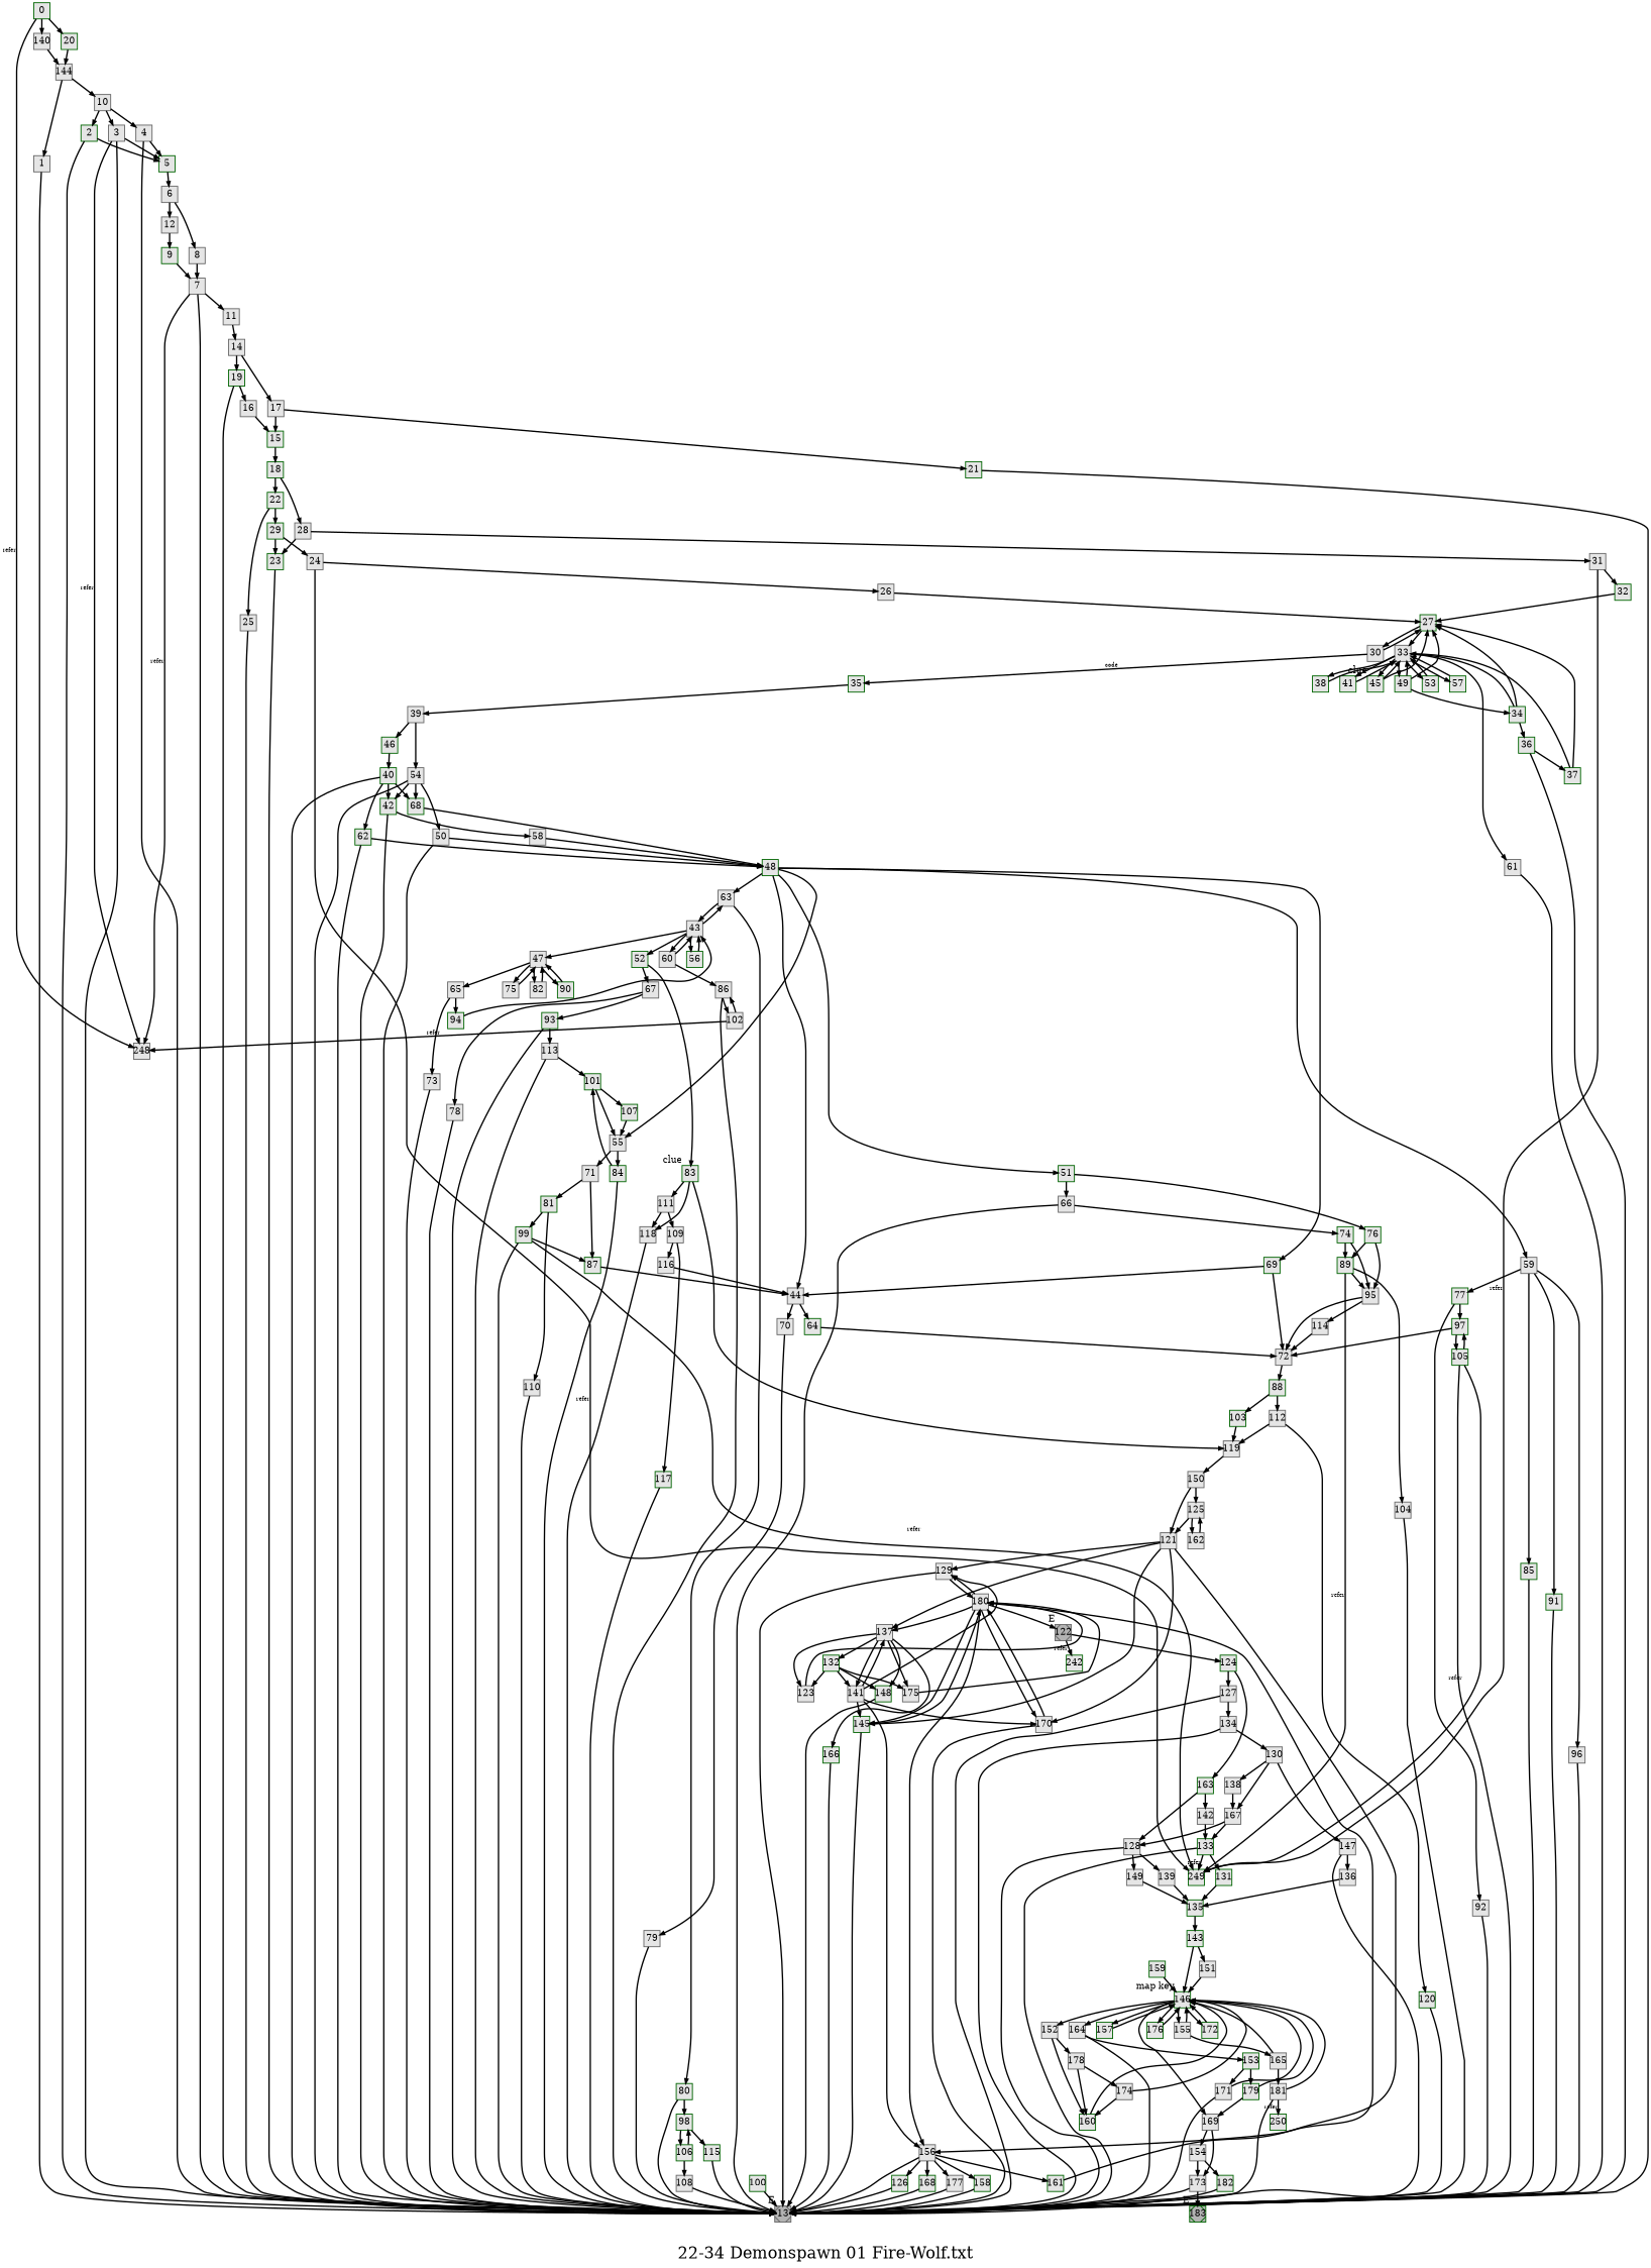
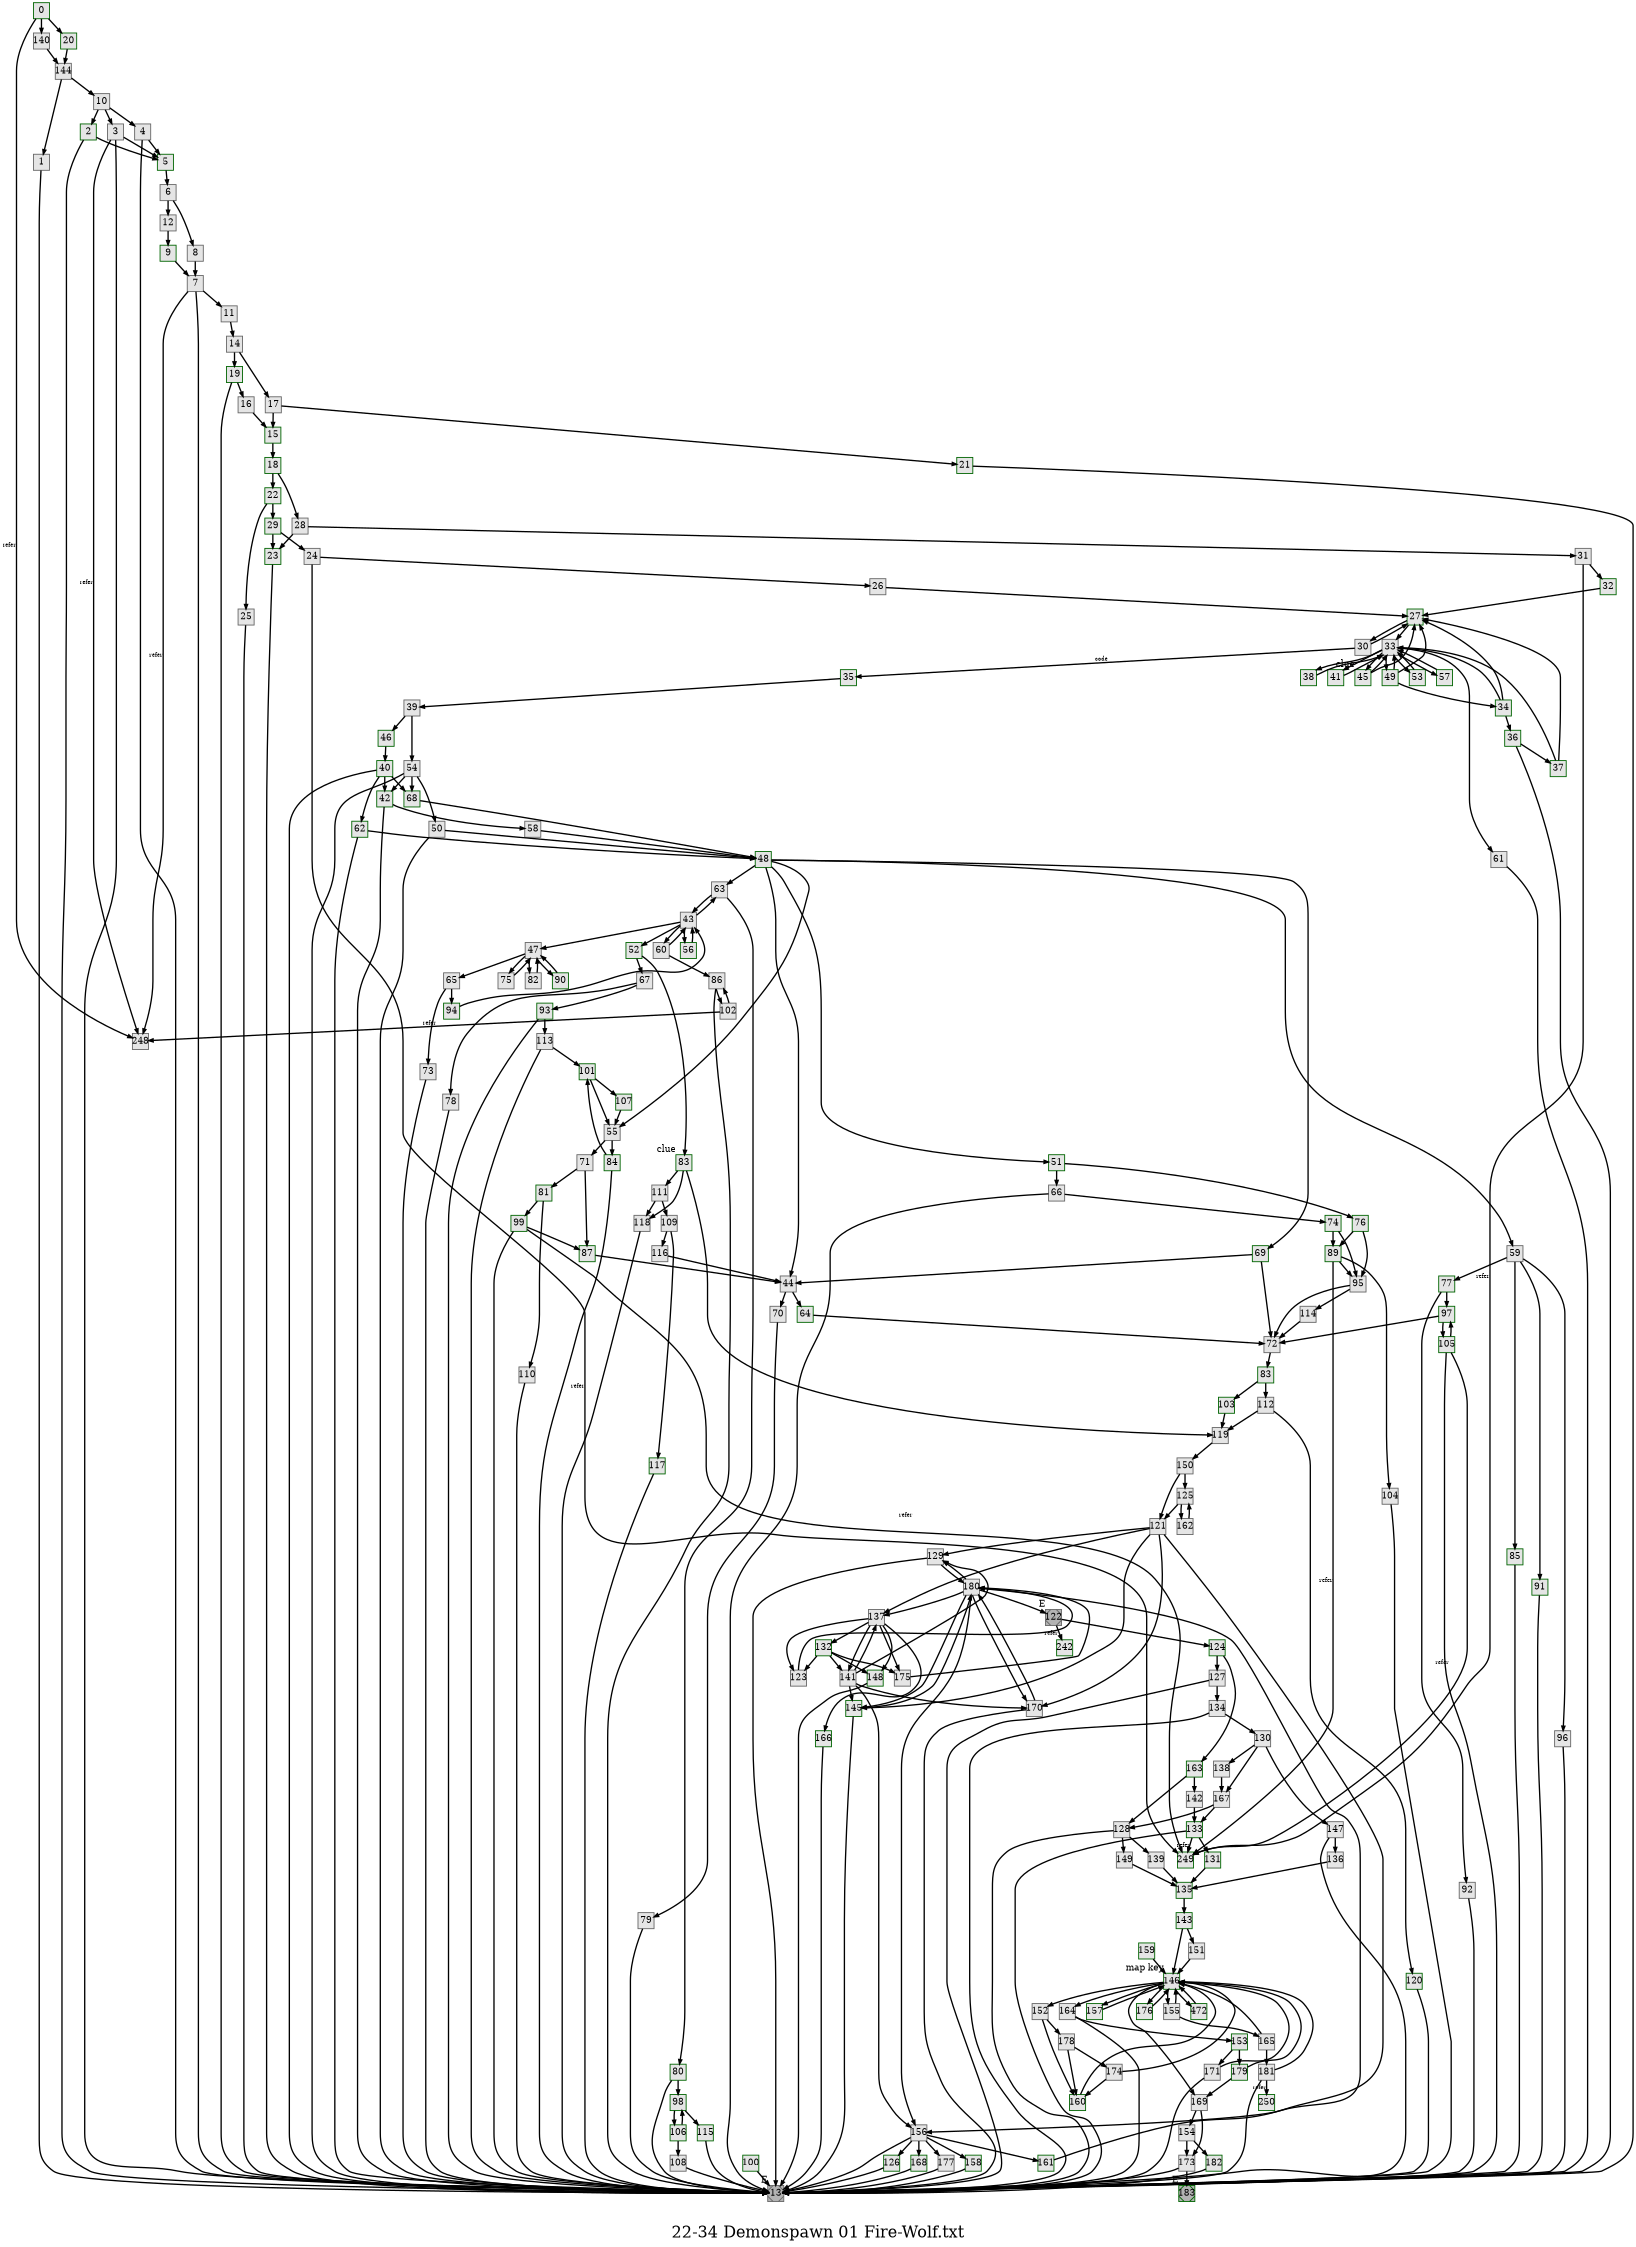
  digraph {
    fontsize=36
    label="22-34 Demonspawn 01 Fire-Wolf.txt"
    nodesep=0.35
    ordering=out
    rankdir=TB
    ranksep=0.45
    node [color=gray40 fillcolor=grey90 fixedsize=true fontsize=20 labelfloat=true margin="0,0" penwidth=2 regular=true shape=rect style=filled]
    edge [fontsize=12 labelfloat=true penwidth=3]
    0 [color=darkgreen]
    248
    140
    20 [color=darkgreen]
    144
    1
    10
    13 [fillcolor=grey70 shape=Msquare xlabel=E]
    2 [color=darkgreen]
    5 [color=darkgreen]
    6
    12
    8
    3
    4
    9 [color=darkgreen]
    7
    11
    14
    19 [color=darkgreen]
    17
    16
    15 [color=darkgreen]
    21 [color=darkgreen]
    18 [color=darkgreen]
    22 [color=darkgreen]
    28
    25
    29 [color=darkgreen]
    23 [color=darkgreen]
    31
    24
    249 [color=darkgreen]
    32 [color=darkgreen]
    26
    27 [color=darkgreen]
    30
    33
    35 [color=darkgreen]
    38 [color=darkgreen]
    41 [color=darkgreen]
    45 [color=darkgreen xlabel=clue]
    49 [color=darkgreen]
    53 [color=darkgreen]
    57 [color=darkgreen]
    61
    39
    34 [color=darkgreen]
    46 [color=darkgreen]
    54
    36 [color=darkgreen]
    37 [color=darkgreen]
    40 [color=darkgreen]
    42 [color=darkgreen]
    68 [color=darkgreen]
    50
    62 [color=darkgreen]
    58
    48 [color=darkgreen]
    63
    44
    51 [color=darkgreen]
    55
    59
    69 [color=darkgreen]
    43
    47
    52 [color=darkgreen]
    56 [color=darkgreen]
    60
    65
    75
    82
    90 [color=darkgreen]
    67
    83 [color=darkgreen xlabel=clue]
    86
    80 [color=darkgreen]
    73
    94 [color=darkgreen]
    78
    93 [color=darkgreen]
    111
    119
    118
    102
    98 [color=darkgreen]
    70
    64 [color=darkgreen]
    79
    72
-   88 [color=darkgreen]
+   88 [color=darkgreen label=83]
    66
    76 [color=darkgreen]
    71
    84 [color=darkgreen]
    77 [color=darkgreen]
    85 [color=darkgreen]
    91 [color=darkgreen]
    96
    74 [color=darkgreen]
    89 [color=darkgreen]
    95
    81 [color=darkgreen]
    87 [color=darkgreen]
    101 [color=darkgreen]
    92
    97 [color=darkgreen]
    104
    114
    113
    100 [color=darkgreen]
    109
    150
    99 [color=darkgreen]
    110
    107 [color=darkgreen]
    105 [color=darkgreen]
    106 [color=darkgreen]
    115 [color=darkgreen]
    103 [color=darkgreen]
    112
    120 [color=darkgreen]
    108
    116
    117 [color=darkgreen]
    121
    125
    129
    137
    145 [color=darkgreen]
    156
    170
    162
    180
    123
    132 [color=darkgreen]
    175
    141
    148 [color=darkgreen]
    166 [color=darkgreen]
    126 [color=darkgreen]
    161 [color=darkgreen]
    168 [color=darkgreen]
    177
    158 [color=darkgreen]
    122 [fillcolor=grey70 shape=Msquare xlabel=E]
    242 [color=darkgreen]
    124 [color=darkgreen]
    127
    163 [color=darkgreen]
    134
    128
    142
    130
    149
    139
    133 [color=darkgreen]
    138
    167
    147
    135 [color=darkgreen]
    143 [color=darkgreen]
    136
    131 [color=darkgreen]
    146 [color=darkgreen xlabel="map key"]
    151
    152
    157 [color=darkgreen]
    164
    169
    176 [color=darkgreen]
    155
-   172 [color=darkgreen]
+   172 [color=darkgreen label=472]
    160 [color=darkgreen]
    178
    153 [color=darkgreen]
    154
    173
    165
    174
    171
    179 [color=darkgreen]
    182 [color=darkgreen]
    183 [color=darkgreen fillcolor=grey70 shape=Msquare xlabel=E]
    181
    250 [color=darkgreen]
    159 [color=darkgreen]
    0 -> 248 [xlabel=refer]
    0 -> 140
    0 -> 20
    140 -> 144
    20 -> 144
    144 -> 1
    144 -> 10
    1 -> 13
    10 -> 2
    10 -> 3
    10 -> 4
    2 -> 13
    2 -> 5
    5 -> 6
    6 -> 12
    6 -> 8
    12 -> 9
    8 -> 7
    3 -> 248 [xlabel=refer]
    3 -> 13
    3 -> 5
    4 -> 13
    4 -> 5
    9 -> 7
    7 -> 248 [xlabel=refer]
    7 -> 13
    7 -> 11
    11 -> 14
    14 -> 19
    14 -> 17
    19 -> 13
    19 -> 16
    17 -> 15
    17 -> 21
    16 -> 15
    15 -> 18
    21 -> 13
    18 -> 22
    18 -> 28
    22 -> 25
    22 -> 29
    28 -> 23
    28 -> 31
    25 -> 13
    29 -> 23
    29 -> 24
    23 -> 13
    31 -> 249 [xlabel=refer]
    31 -> 32
    24 -> 249 [xlabel=refer]
    24 -> 26
    32 -> 27
    26 -> 27
    27 -> 30
    27 -> 33
    30 -> 27
    30 -> 35 [xlabel=code]
    33 -> 38
    33 -> 41
    33 -> 45
    33 -> 49
    33 -> 53
    33 -> 57
    33 -> 61
    35 -> 39
    38 -> 33
    41 -> 33
    45 -> 27
    45 -> 33
    49 -> 27
    49 -> 33
    49 -> 34
    53 -> 33
    57 -> 33
    61 -> 13
    39 -> 46
    39 -> 54
    34 -> 27
    34 -> 33
    34 -> 36
    46 -> 40
    54 -> 13
    54 -> 42
    54 -> 68
    54 -> 50
    36 -> 13
    36 -> 37
    37 -> 27
    37 -> 33
    40 -> 13
    40 -> 42
    40 -> 68
    40 -> 62
    42 -> 13
    42 -> 58
    68 -> 48
    50 -> 13
    50 -> 48
    62 -> 13
    62 -> 48
    58 -> 48
    48 -> 63
    48 -> 44
    48 -> 51
    48 -> 55
    48 -> 59
    48 -> 69
    63 -> 43
    63 -> 80
    44 -> 70
    44 -> 64
    51 -> 66
    51 -> 76
    55 -> 71
    55 -> 84
    59 -> 77
    59 -> 85
    59 -> 91
    59 -> 96
    69 -> 44
    69 -> 72
    43 -> 63
    43 -> 47
    43 -> 52
    43 -> 56
    43 -> 60
    47 -> 65
    47 -> 75
    47 -> 82
    47 -> 90
    52 -> 67
    52 -> 83
    56 -> 43
    60 -> 43
    60 -> 86
    65 -> 73
    65 -> 94
    75 -> 47
    82 -> 47
    90 -> 47
    67 -> 78
    67 -> 93
    83 -> 111
    83 -> 119
    83 -> 118
    86 -> 13
    86 -> 102
    80 -> 13
    80 -> 98
    73 -> 13
    94 -> 43
    78 -> 13
    93 -> 13
    93 -> 113
    111 -> 118
    111 -> 109
    119 -> 150
    118 -> 13
    102 -> 248 [xlabel=refer]
    102 -> 86
    98 -> 106
    98 -> 115
    70 -> 79
    64 -> 72
    79 -> 13
    72 -> 88
    88 -> 103
    88 -> 112
    66 -> 13
    66 -> 74
    76 -> 89
    76 -> 95
    71 -> 81
    71 -> 87
    84 -> 13
    84 -> 101
    77 -> 92
    77 -> 97
    85 -> 13
    91 -> 13
    96 -> 13
    74 -> 89
    74 -> 95
    89 -> 249 [xlabel=refer]
    89 -> 95
    89 -> 104
    95 -> 72
    95 -> 114
    81 -> 99
    81 -> 110
    87 -> 44
    101 -> 55
    101 -> 107
    92 -> 13
    97 -> 72
    97 -> 105
    104 -> 13
    114 -> 72
    113 -> 13
    113 -> 101
    100 -> 13
    109 -> 116
    109 -> 117
    150 -> 121
    150 -> 125
    99 -> 13
    99 -> 249 [xlabel=refer]
    99 -> 87
    110 -> 13
    107 -> 55
    105 -> 13
    105 -> 249 [xlabel=refer]
    105 -> 97
    106 -> 98
    106 -> 108
    115 -> 13
    103 -> 119
    112 -> 119
    112 -> 120
    120 -> 13
    108 -> 13
    116 -> 44
    117 -> 13
    121 -> 129
    121 -> 137
    121 -> 145
    121 -> 156
    121 -> 170
    125 -> 121
    125 -> 162
    129 -> 13
    129 -> 180
    137 -> 123
    137 -> 132
    137 -> 175
    137 -> 141
    137 -> 148
    137 -> 166
    145 -> 13
    145 -> 180
    156 -> 13
    156 -> 126
    156 -> 161
    156 -> 168
    156 -> 177
    156 -> 158
    170 -> 13
    170 -> 180
    162 -> 125
    180 -> 129
    180 -> 137
    180 -> 145
    180 -> 156
    180 -> 170
    180 -> 122
    123 -> 180
    132 -> 123
    132 -> 175
    132 -> 141
    132 -> 148
    175 -> 180
    141 -> 129
    141 -> 137
    141 -> 145
    141 -> 156
    141 -> 170
    148 -> 13
    166 -> 13
    126 -> 13
    161 -> 180
    168 -> 13
    177 -> 13
    158 -> 13
    122 -> 242 [xlabel=refer]
    122 -> 124
    124 -> 127
    124 -> 163
    127 -> 13
    127 -> 134
    163 -> 128
    163 -> 142
    134 -> 13
    134 -> 130
    128 -> 13
    128 -> 149
    128 -> 139
    142 -> 133
    130 -> 138
    130 -> 167
    130 -> 147
    149 -> 135
    139 -> 135
    133 -> 13
    133 -> 249 [xlabel=refer]
    133 -> 131
    138 -> 167
    167 -> 128
    167 -> 133
    147 -> 13
    147 -> 136
    135 -> 143
    143 -> 146
    143 -> 151
    136 -> 135
    131 -> 135
    146 -> 152
    146 -> 157
    146 -> 164
    146 -> 169
    146 -> 176
    146 -> 155
    146 -> 172
    151 -> 146
    152 -> 160
    152 -> 178
    157 -> 146
    164 -> 13
    164 -> 153
    169 -> 154
    169 -> 173
    176 -> 146
    155 -> 146
    155 -> 165
    172 -> 146
    160 -> 146
    178 -> 160
    178 -> 174
    153 -> 171
    153 -> 179
    154 -> 173
    154 -> 182
    173 -> 13
    173 -> 183
    165 -> 146
    165 -> 181
    174 -> 146
    174 -> 160
    171 -> 13
    171 -> 146
    179 -> 146
    179 -> 169
    182 -> 13
    181 -> 13
    181 -> 146
    181 -> 250 [xlabel=refer]
    159 -> 146
  }
